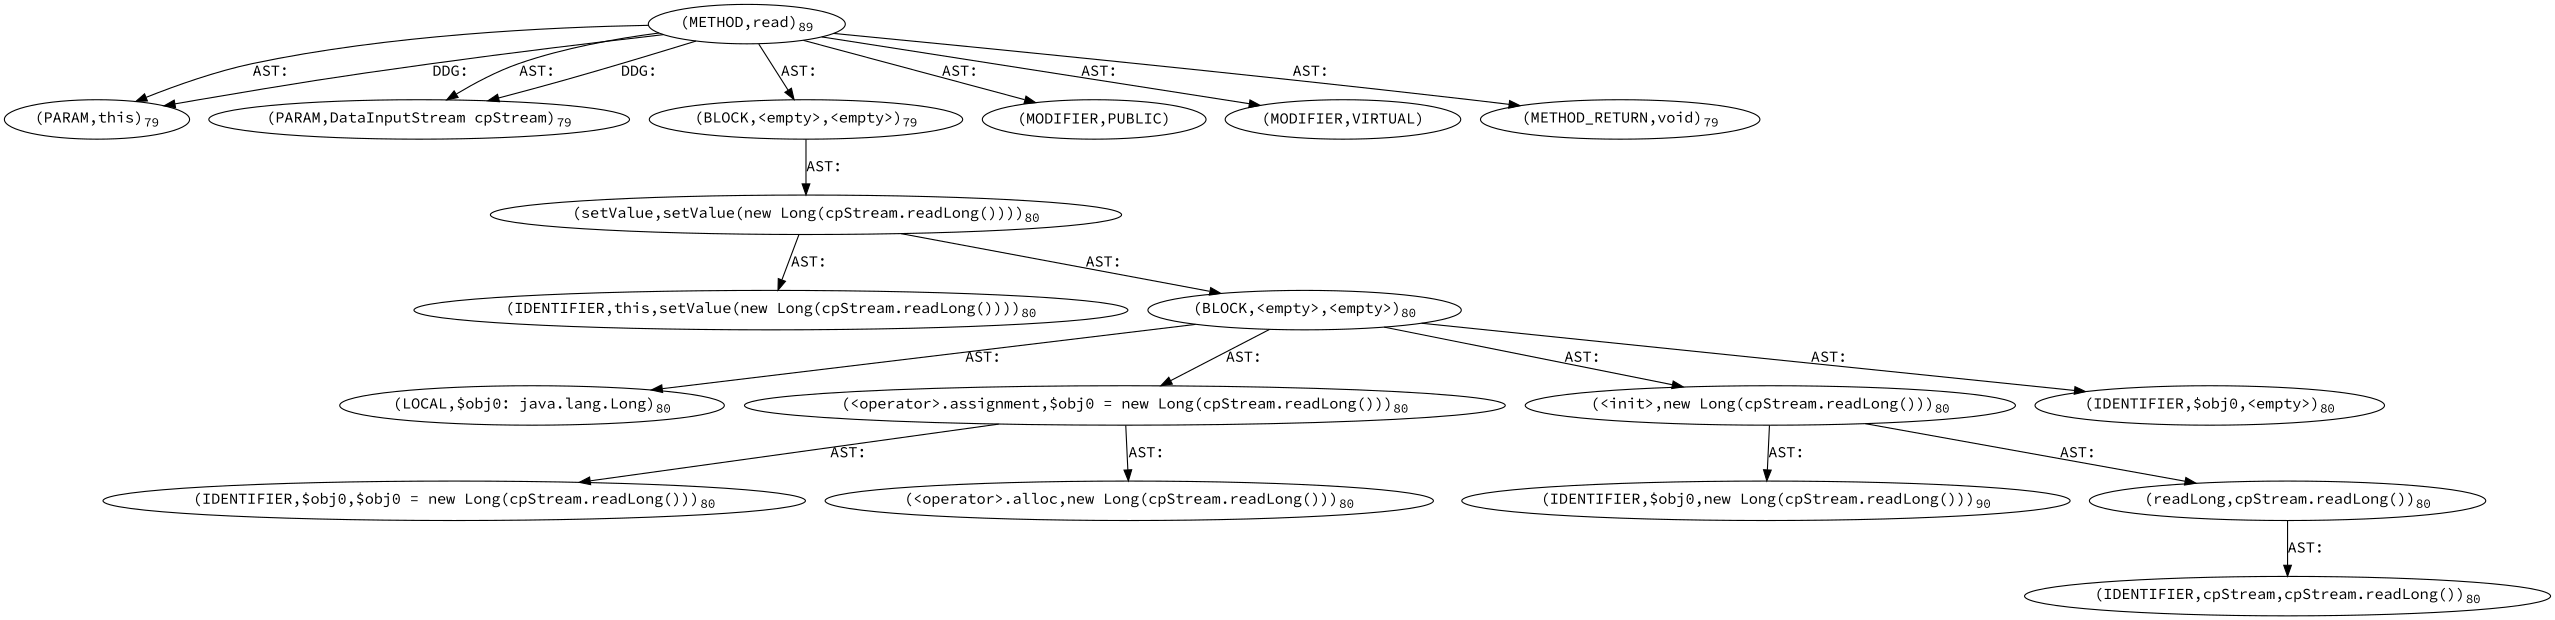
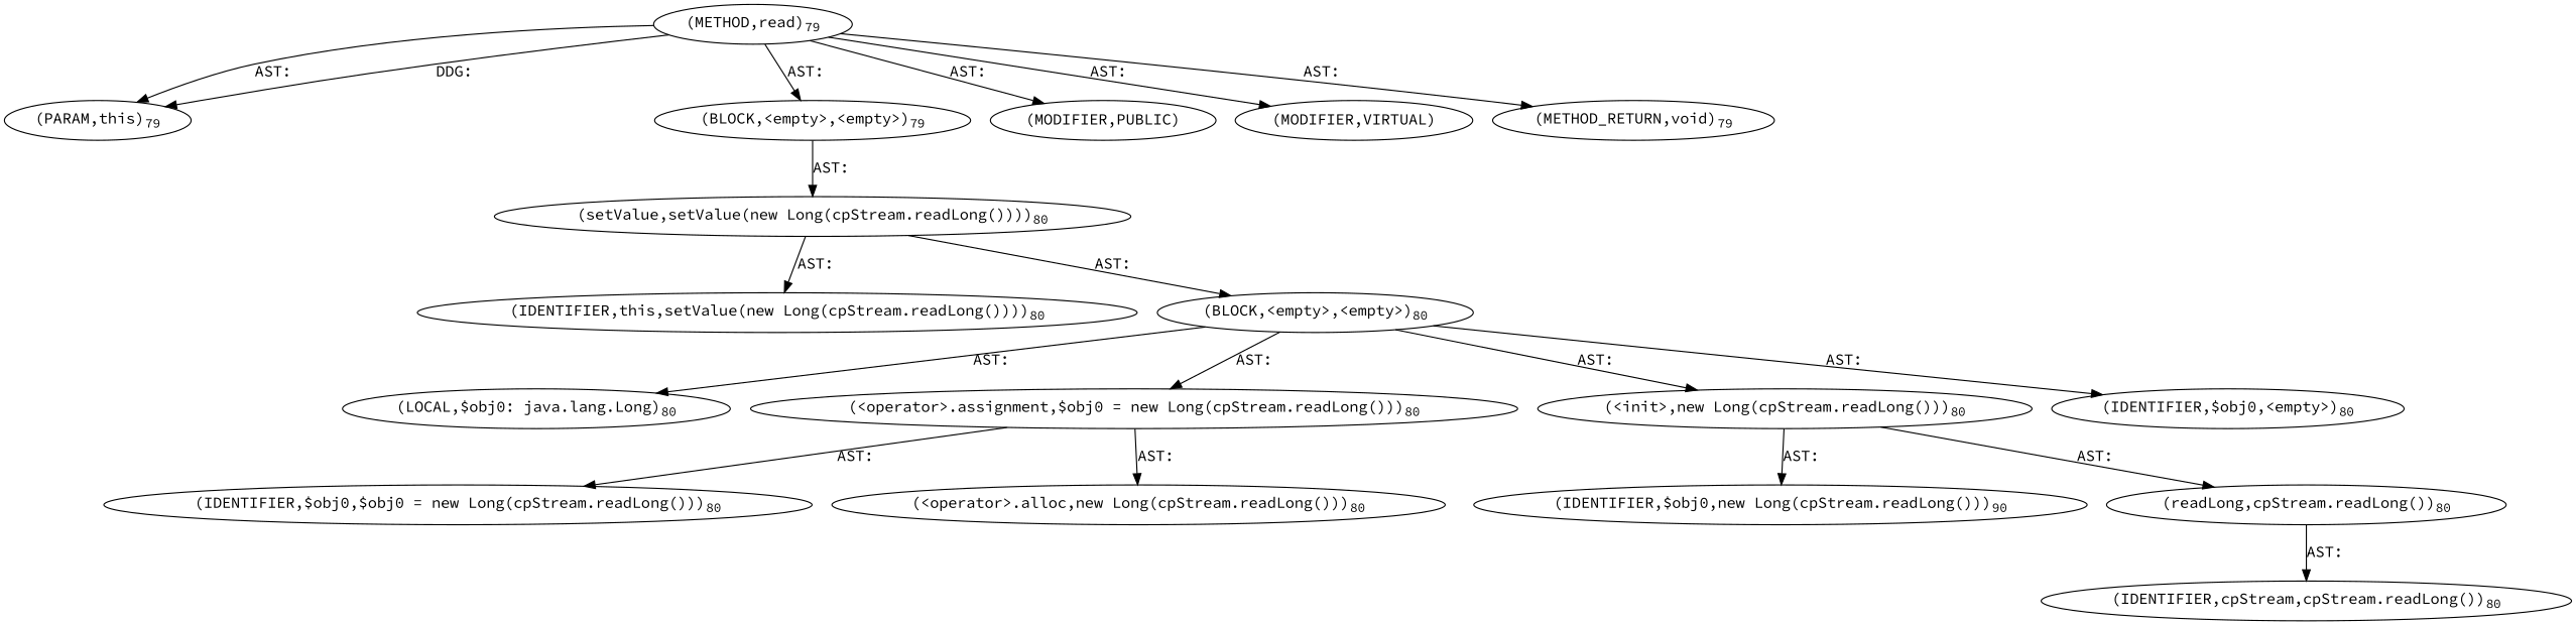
  digraph {
    fontname="Source Code Pro"
    node [fontname="Source Code Pro"]
    edge [fontname="Source Code Pro"]
-   n1 [label=<(METHOD,read)<SUB>89</SUB>>]
+   n1 [label=<(METHOD,read)<SUB>79</SUB>>]
    n2 [label=<(PARAM,this)<SUB>79</SUB>>]
-   n3 [label=<(PARAM,DataInputStream cpStream)<SUB>79</SUB>>]
    n4 [label=<(BLOCK,&lt;empty&gt;,&lt;empty&gt;)<SUB>79</SUB>>]
    n5 [label=<(MODIFIER,PUBLIC)>]
    n6 [label=<(MODIFIER,VIRTUAL)>]
    n7 [label=<(METHOD_RETURN,void)<SUB>79</SUB>>]
    n8 [label=<(setValue,setValue(new Long(cpStream.readLong())))<SUB>80</SUB>>]
    n9 [label=<(IDENTIFIER,this,setValue(new Long(cpStream.readLong())))<SUB>80</SUB>>]
    n10 [label=<(BLOCK,&lt;empty&gt;,&lt;empty&gt;)<SUB>80</SUB>>]
    n11 [label=<(LOCAL,$obj0: java.lang.Long)<SUB>80</SUB>>]
    n12 [label=<(&lt;operator&gt;.assignment,$obj0 = new Long(cpStream.readLong()))<SUB>80</SUB>>]
    n13 [label=<(&lt;init&gt;,new Long(cpStream.readLong()))<SUB>80</SUB>>]
    n14 [label=<(IDENTIFIER,$obj0,&lt;empty&gt;)<SUB>80</SUB>>]
    n15 [label=<(IDENTIFIER,$obj0,$obj0 = new Long(cpStream.readLong()))<SUB>80</SUB>>]
    n16 [label=<(&lt;operator&gt;.alloc,new Long(cpStream.readLong()))<SUB>80</SUB>>]
    n17 [label=<(IDENTIFIER,$obj0,new Long(cpStream.readLong()))<SUB>90</SUB>>]
    n18 [label=<(readLong,cpStream.readLong())<SUB>80</SUB>>]
    n19 [label=<(IDENTIFIER,cpStream,cpStream.readLong())<SUB>80</SUB>>]
    n1 -> n2 [label="AST: "]
    n1 -> n2 [label="DDG: "]
-   n1 -> n3 [label="AST: "]
-   n1 -> n3 [label="DDG: "]
    n1 -> n4 [label="AST: "]
    n1 -> n5 [label="AST: "]
    n1 -> n6 [label="AST: "]
    n1 -> n7 [label="AST: "]
    n4 -> n8 [label="AST: "]
    n8 -> n9 [label="AST: "]
    n8 -> n10 [label="AST: "]
    n10 -> n11 [label="AST: "]
    n10 -> n12 [label="AST: "]
    n10 -> n13 [label="AST: "]
    n10 -> n14 [label="AST: "]
    n12 -> n15 [label="AST: "]
    n12 -> n16 [label="AST: "]
    n13 -> n17 [label="AST: "]
    n13 -> n18 [label="AST: "]
    n18 -> n19 [label="AST: "]
  }
